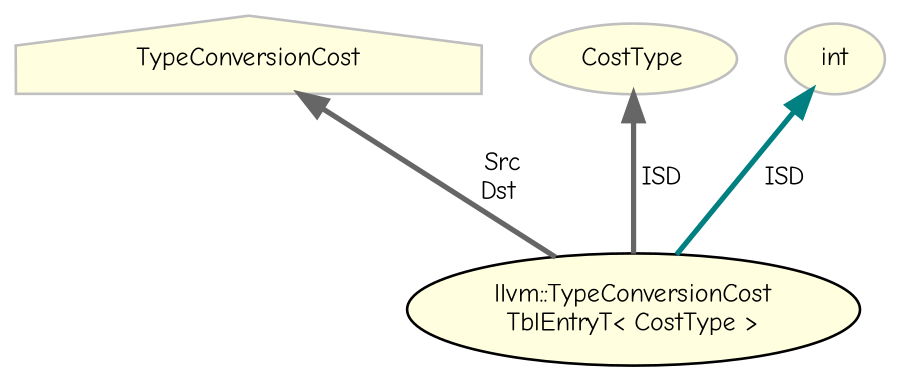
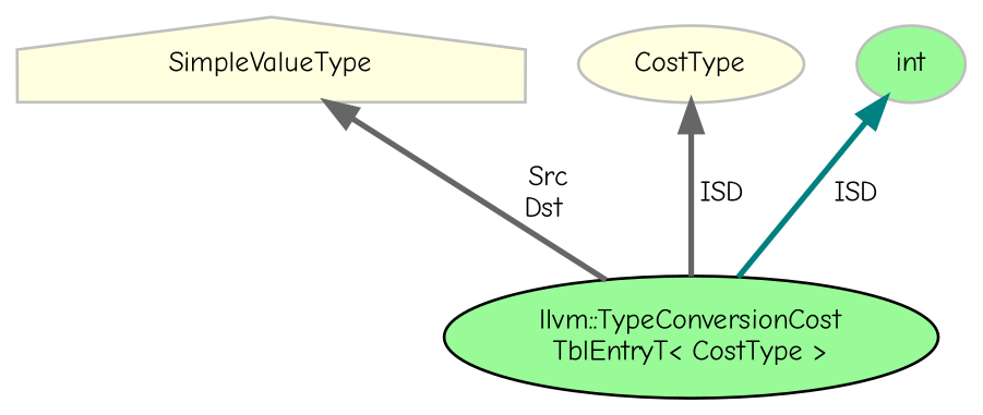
  digraph {
    fontname="Comic Neue"
    node [color=grey75 fillcolor=palegreen fontname="Comic Neue" fontsize=10 shape=ellipse style=filled]
    edge [color=gray40 dir=back fontname="Comic Neue" fontsize=10 labelfontname=Helvetica labelfontsize=10 style=bold]
-   n1 [color=black fillcolor=lightyellow fontcolor=black height=0.2 label="llvm::TypeConversionCost\lTblEntryT\< CostType \>" width=0.4]
-   n2 [fillcolor=lightyellow height=0.2 label=TypeConversionCost shape=house width=0.4]
+   n1 [color=black fontcolor=black height=0.2 label="llvm::TypeConversionCost\lTblEntryT\< CostType \>" width=0.4]
+   n2 [fillcolor=lightyellow height=0.2 label=SimpleValueType shape=house width=0.4]
    n3 [fillcolor=lightyellow height=0.2 label=CostType width=0.4]
-   n4 [fillcolor=lightyellow height=0.2 label=int width=0.4]
+   n4 [height=0.2 label=int width=0.4]
    n2 -> n1 [label=" Src\nDst"]
    n3 -> n1 [label=" ISD"]
    n4 -> n1 [color=teal label=" ISD"]
  }
